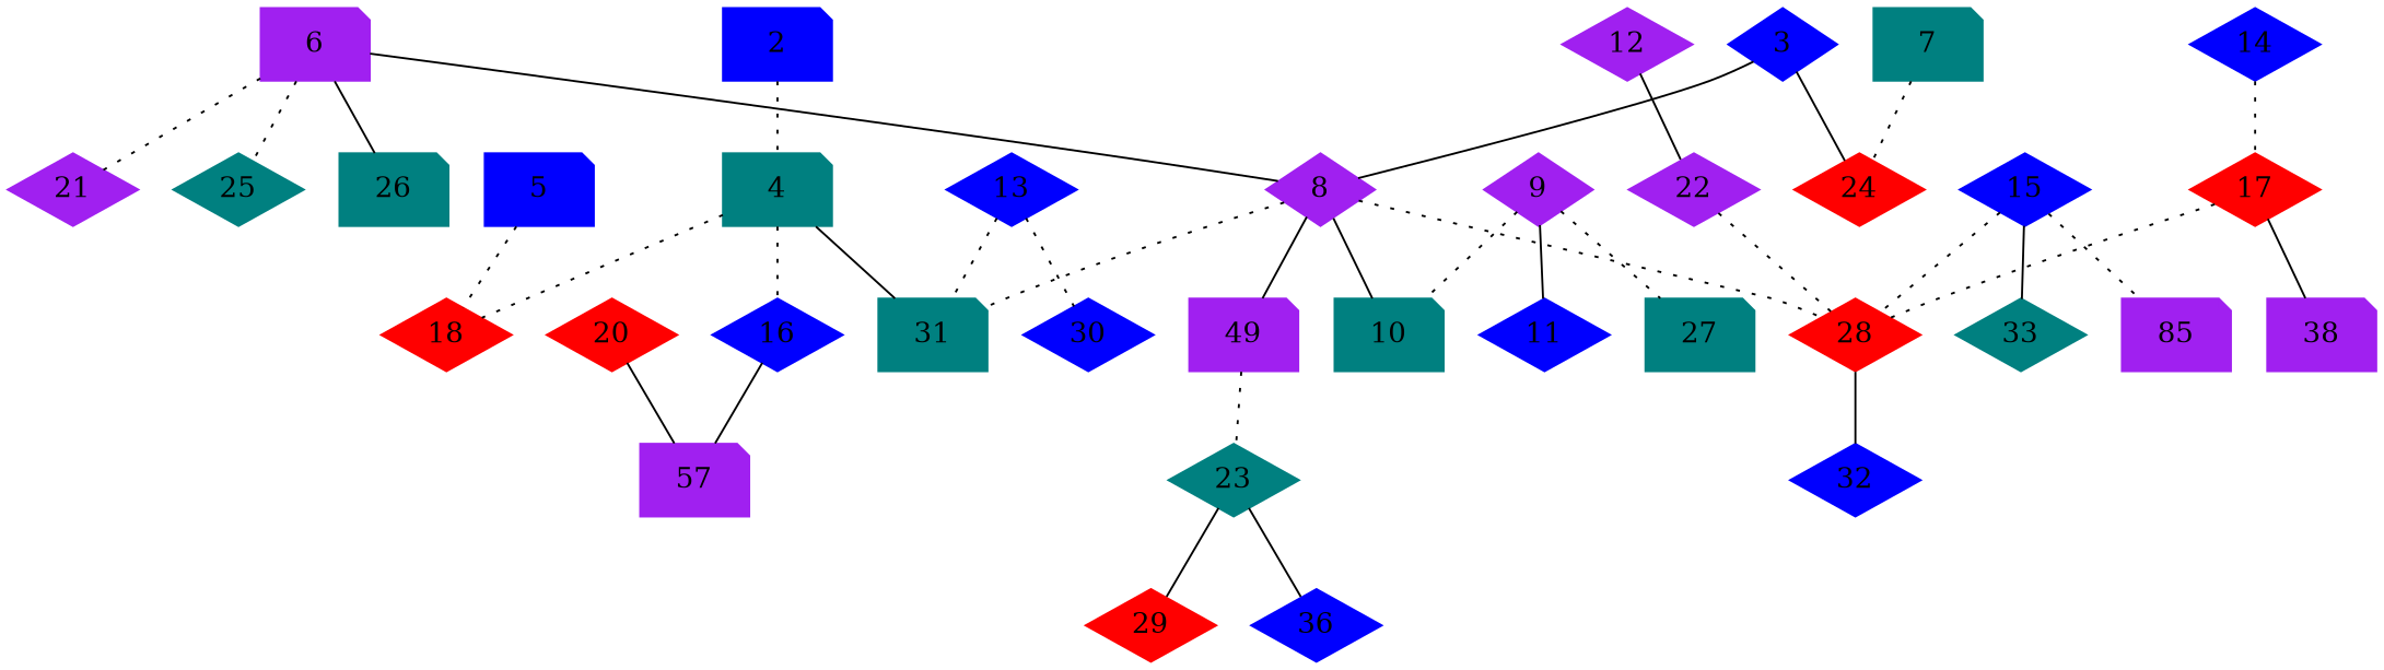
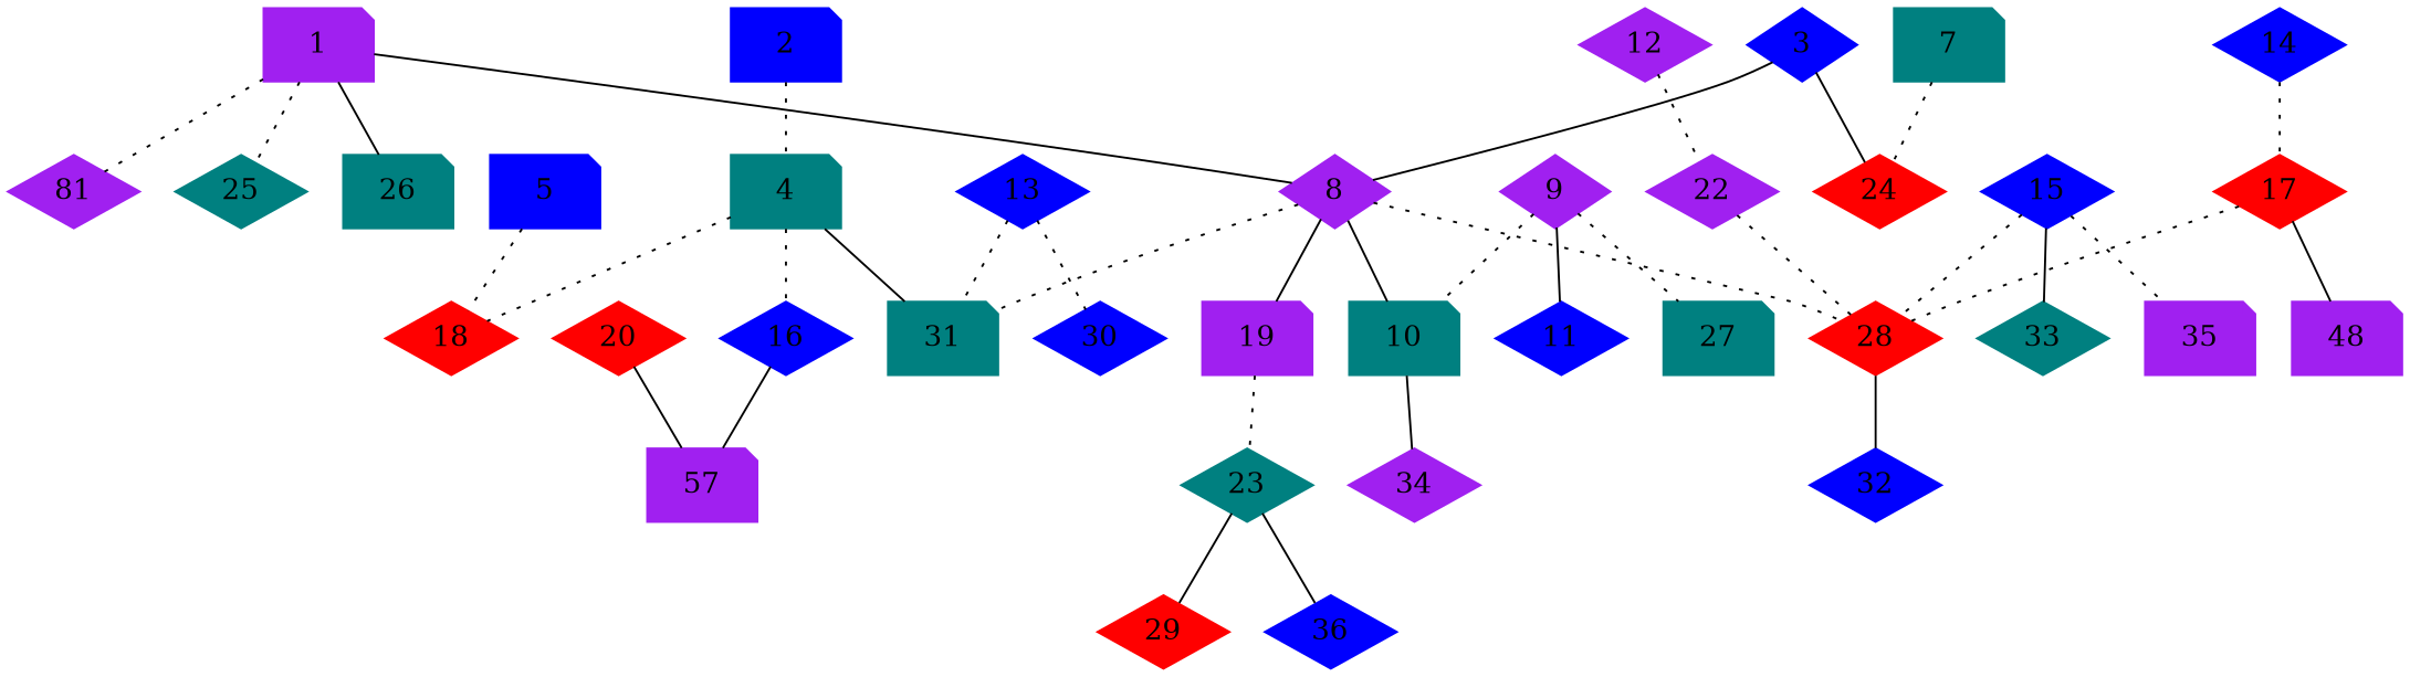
  graph {
    node [color=purple shape=diamond style=filled]
    edge [style=dotted weight=1.0]
-   1 [shape=note label=6]
-   21
+   1 [shape=note]
+   21 [label=81]
    25 [color=teal]
    26 [color=teal shape=note]
    8
-   19 [shape=note label=49]
+   19 [shape=note]
    23 [color=teal]
    2 [color=blue shape=note]
    4 [color=teal shape=note]
    16 [color=blue]
    18 [color=red]
    31 [color=teal shape=note]
    3 [color=blue]
    24 [color=red]
    10 [color=teal shape=note]
    28 [color=red]
    n17 [label=57 shape=note]
    5 [color=blue shape=note]
    7 [color=teal shape=note]
+   34
    32 [color=blue]
    9
    11 [color=blue]
    27 [color=teal shape=note]
    12
    22
    13 [color=blue]
    30 [color=blue]
    14 [color=blue]
    17 [color=red]
-   38 [shape=note]
+   38 [shape=note label=48]
    15 [color=blue]
    33 [color=teal]
-   35 [shape=note label=85]
+   35 [shape=note]
    29 [color=red]
    36 [color=blue]
    20 [color=red]
    1 -- 21
    1 -- 25
    1 -- 26 [style=solid]
    1 -- 8 [style=solid]
    8 -- 19 [style=solid]
    8 -- 31
    8 -- 10 [style=solid]
    8 -- 28
    19 -- 23
    23 -- 29 [style=solid]
    23 -- 36 [style=solid]
    2 -- 4
    4 -- 16
    4 -- 18
    4 -- 31 [style=solid]
    16 -- n17 [style=solid]
    3 -- 8 [style=solid]
    3 -- 24 [style=solid]
+   10 -- 34 [style=solid]
    28 -- 32 [style=solid]
    5 -- 18
    7 -- 24
    9 -- 10
    9 -- 11 [style=solid]
    9 -- 27
-   12 -- 22 [style=solid]
+   12 -- 22
    22 -- 28
    13 -- 31
    13 -- 30
    14 -- 17
    17 -- 28
    17 -- 38 [style=solid]
    15 -- 28
    15 -- 33 [style=solid]
    15 -- 35
    20 -- n17 [style=solid]
  }
